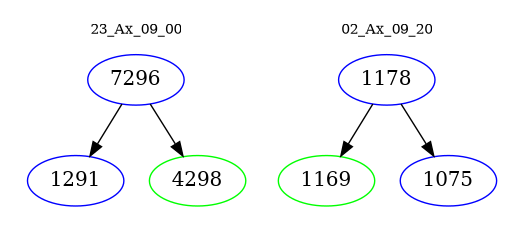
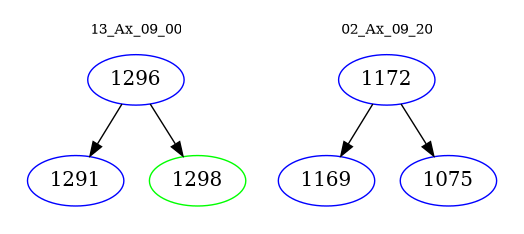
  digraph {
    node [color=blue]
    edge [color=black]
-   n1 [label=7296]
+   n1 [label=1296]
    n2 [label=1291]
-   n3 [color=green label=4298]
-   n4 [label=1178]
-   n5 [color=green label=1169]
+   n3 [color=green label=1298]
+   n4 [label=1172]
+   n5 [label=1169]
    n6 [label=1075]
    subgraph cluster_1 {
      color=white
      fontsize=10
-     label="23_Ax_09_00"
+     label="13_Ax_09_00"
      n1
      n2
      n3
    }
    subgraph cluster_2 {
      color=white
      fontsize=10
      label="02_Ax_09_20"
      n4
      n5
      n6
    }
    n1 -> n2
    n1 -> n3
    n4 -> n5
    n4 -> n6
  }
